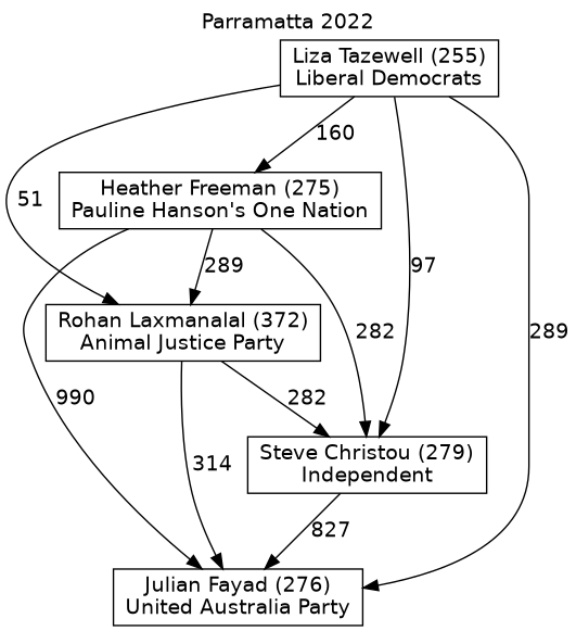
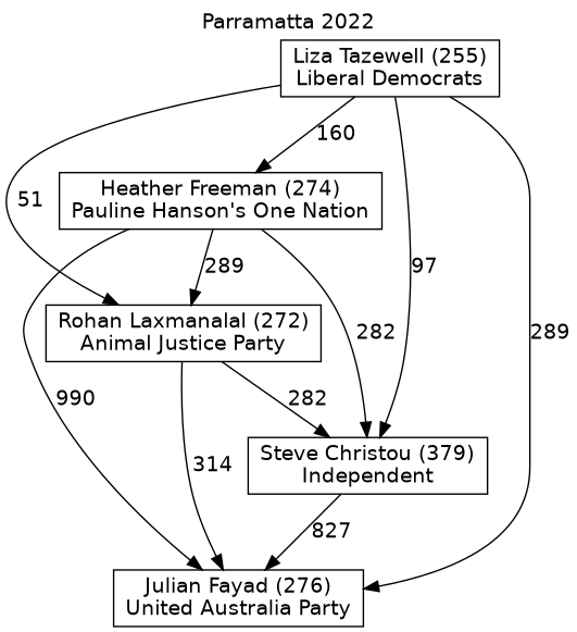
  digraph {
    fontname="DejaVu Sans"
    label="Parramatta 2022"
    labelloc=t
    mclimit=10
    node [fontname="DejaVu Sans" shape=box]
    edge [fontname="DejaVu Sans"]
-   n1 [label="Heather Freeman (275)\nPauline Hanson's One Nation"]
-   n2 [label="Rohan Laxmanalal (372)\nAnimal Justice Party"]
-   n3 [label="Steve Christou (279)\nIndependent"]
+   n1 [label="Heather Freeman (274)\nPauline Hanson's One Nation"]
+   n2 [label="Rohan Laxmanalal (272)\nAnimal Justice Party"]
+   n3 [label="Steve Christou (379)\nIndependent"]
    n4 [label="Julian Fayad (276)\nUnited Australia Party"]
    n5 [label="Liza Tazewell (255)\nLiberal Democrats"]
    n1 -> n2 [label=289]
    n1 -> n3 [label=282]
    n1 -> n4 [label=990]
    n2 -> n3 [label=282]
    n2 -> n4 [label=314]
    n3 -> n4 [label=827]
    n5 -> n1 [label=160]
    n5 -> n2 [label=51]
    n5 -> n3 [label=97]
    n5 -> n4 [label=289]
  }
